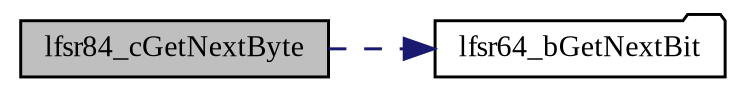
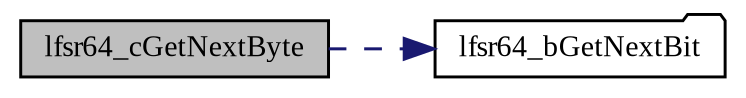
  digraph {
    rankdir=LR
    fontname="Liberation Serif"
    node [color=black fontname="Liberation Serif" fontsize=10]
-   n1 [fillcolor=grey75 fontcolor=black height=0.2 label=lfsr84_cGetNextByte shape=box style=filled width=0.4]
+   n1 [fillcolor=grey75 fontcolor=black height=0.2 label=lfsr64_cGetNextByte shape=box style=filled width=0.4]
    n2 [height=0.2 label=lfsr64_bGetNextBit shape=folder width=0.4]
    n1 -> n2 [color=midnightblue fontname="Liberation Serif" fontsize=10 labelfontname=Helvetica labelfontsize=10 style=dashed]
  }
